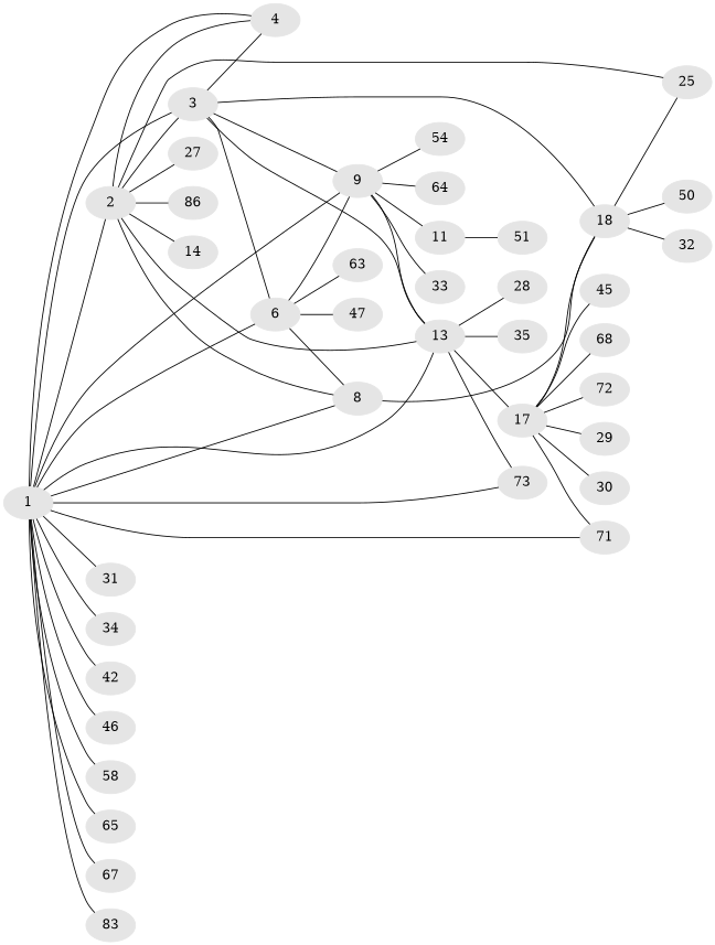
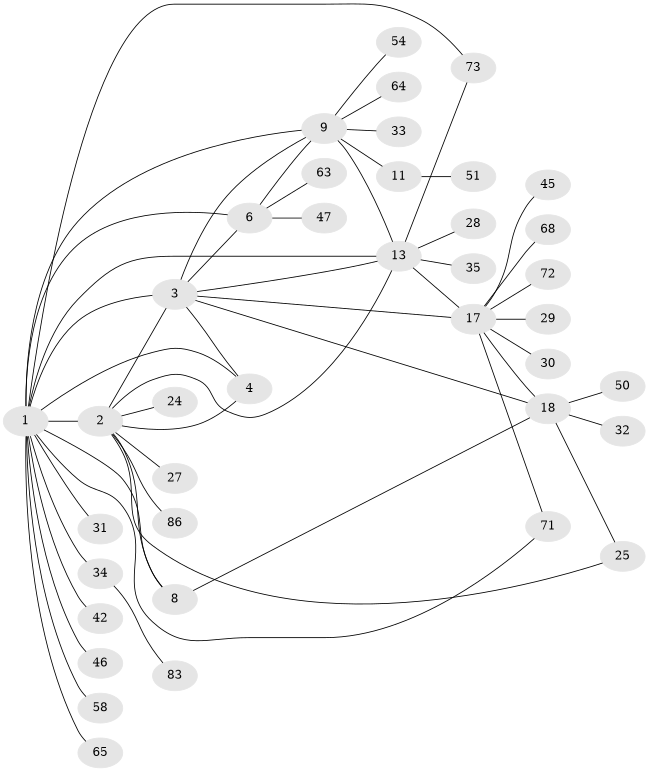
  graph {
    rankdir=LR
    node [color=gray90 style=filled]
    1 [super="+21+5"]
    2
    3 [super="+19+49"]
    4
    6 [super="+39+7"]
    8 [super="+66+76"]
    9 [super="+12+69+10"]
    13 [super="+14+80+61+15+23"]
    31
    34
    42
    46 [super="+60"]
    58 [super="+77"]
    65
-   67
    71 [super="+75"]
    73
    83
-   24 [label=14]
+   24
    25 [super="+82"]
    27
    n22 [label=86]
    17 [super="+37"]
    18 [super="+20+70+59"]
    47
    63
    11
    33
    54
    64
    28
    35
    29
    30
    45 [super="+53"]
    n36 [label=68]
    72
    32
    50
    51
    1 -- 2
    1 -- 3 [weight=2]
    1 -- 4
    1 -- 6 [weight=2]
    1 -- 8
    1 -- 9
    1 -- 13
    1 -- 31
    1 -- 34
    1 -- 42
    1 -- 46
    1 -- 58
    1 -- 65
-   1 -- 67
    1 -- 71
    1 -- 73
-   1 -- 83
+   34 -- 83
    2 -- 3
    2 -- 4
    2 -- 8
    2 -- 13
    2 -- 24
    2 -- 25
    2 -- 27
    2 -- n22
    3 -- 4
    3 -- 6
    3 -- 9
    3 -- 13
+   3 -- 17
    3 -- 18 [weight=2]
-   6 -- 8 [weight=2]
    6 -- 9 [weight=2]
    6 -- 47
    6 -- 63
    8 -- 18
    9 -- 13 [weight=2]
    9 -- 11 [weight=3]
    9 -- 33
    9 -- 54
    9 -- 64
    13 -- 73
    13 -- 17
    13 -- 28
    13 -- 35
    17 -- 71
    17 -- 18 [weight=2]
    17 -- 29
    17 -- 30
    17 -- 45
    17 -- n36
    17 -- 72
    18 -- 25
    18 -- 32
    18 -- 50
    11 -- 51
  }
